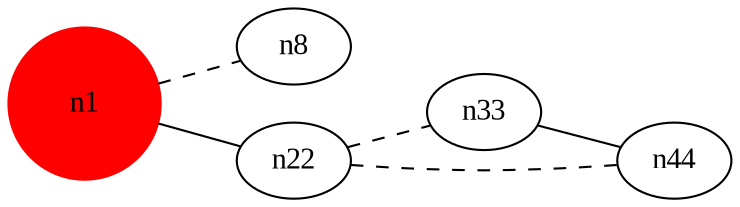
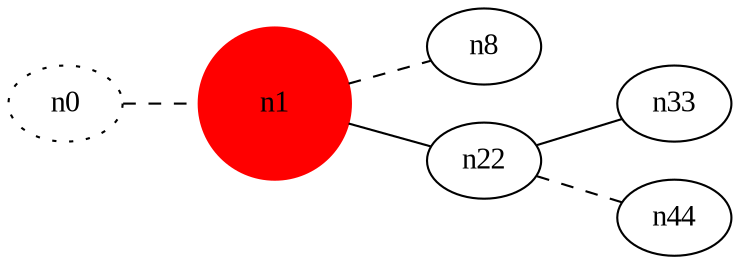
  graph {
    fontcolor=blue
    fontname="Liberation Serif"
    rankdir=LR
    node [fontname="Liberation Serif"]
    edge [fontname="Liberation Serif"]
+   n0 [fillcolor="#123456" style=dotted]
    n1 [color=red height=1 style=filled width=1]
    n2 [label=n8]
    n22
    n33
    n44
+   n0 -- n1 [style=dashed]
    n1 -- n2 [style=dashed]
    n1 -- n22
-   n22 -- n33 [style=dashed]
+   n22 -- n33
    n22 -- n44 [style=dashed]
-   n33 -- n44
  }
